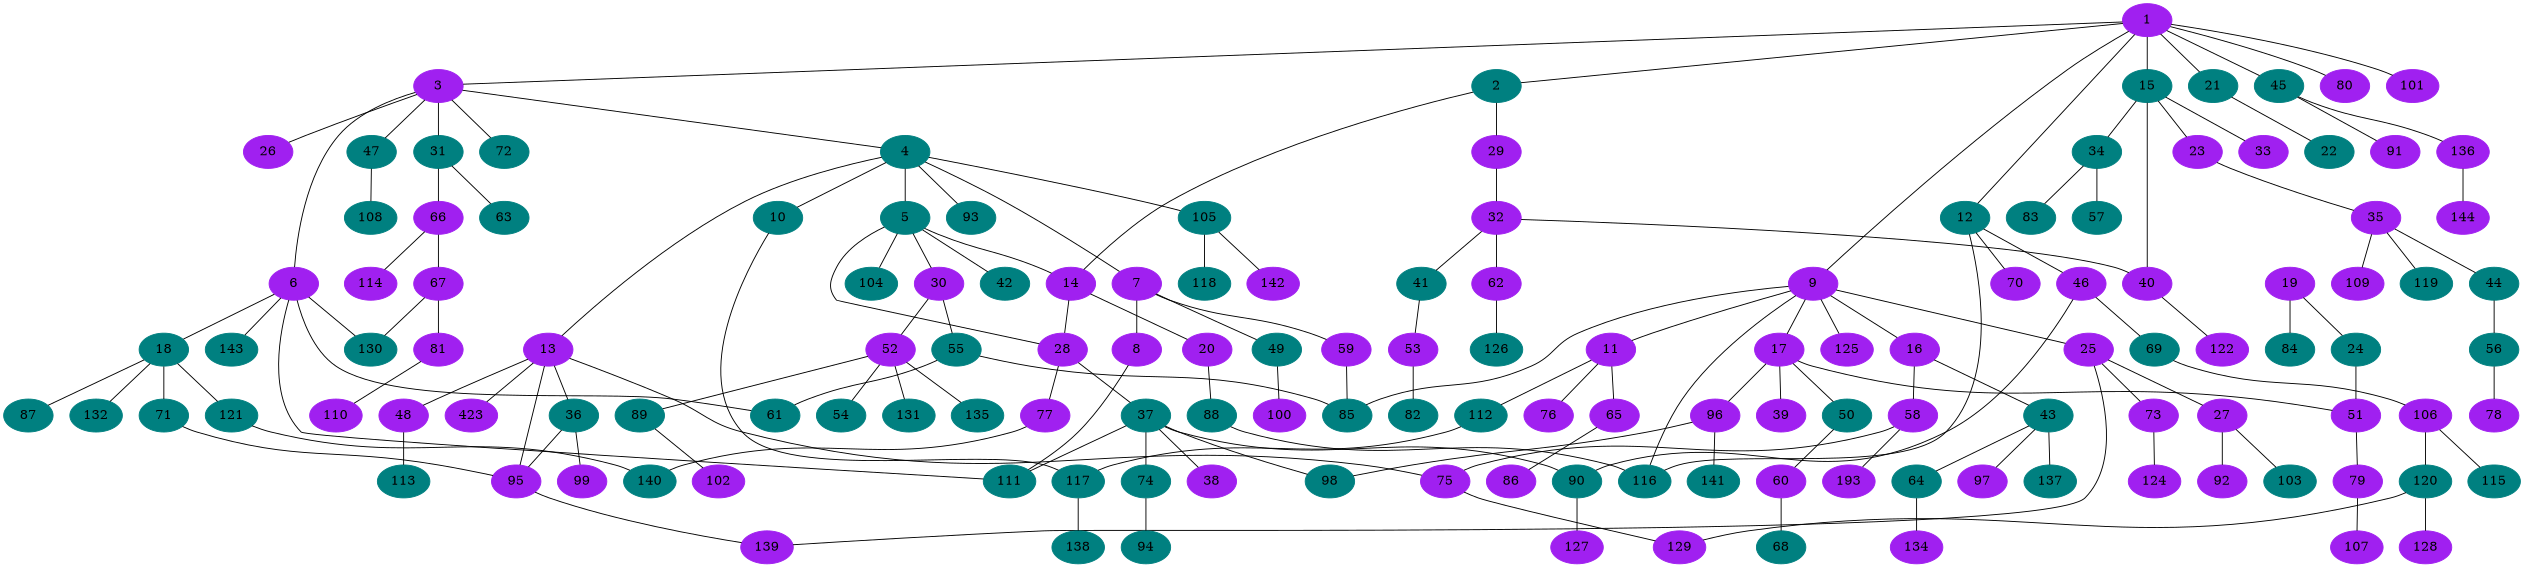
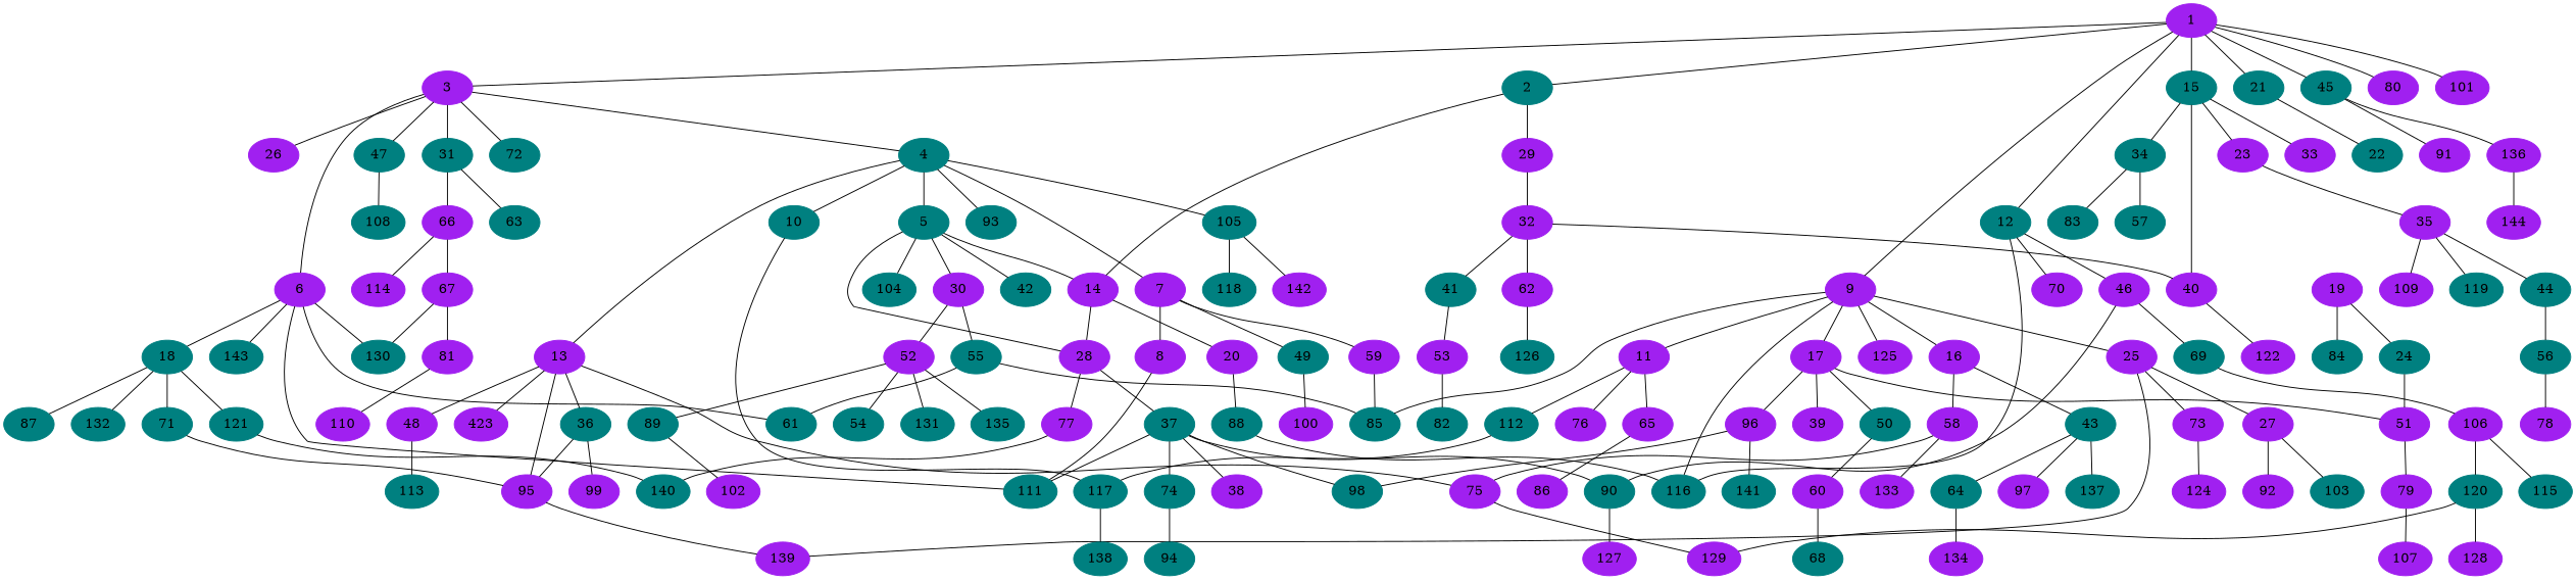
  graph {
    node [color=purple style=filled]
    2 [color=teal]
    1
    3
    9
    12 [color=teal]
    15 [color=teal]
    21 [color=teal]
    45 [color=teal]
    80
    101
    14
    29
    4 [color=teal]
    6
    26
    31 [color=teal]
    47 [color=teal]
    72 [color=teal]
    11
    16
    17
    25
    85 [color=teal]
    116 [color=teal]
    125
    46
    70
    23
    33
    34 [color=teal]
    40
    22 [color=teal]
    91
    136
    28
    20
    32
    5 [color=teal]
    7
    10 [color=teal]
    13
    93 [color=teal]
    105 [color=teal]
    18 [color=teal]
    61 [color=teal]
    111 [color=teal]
    130 [color=teal]
    143 [color=teal]
    63 [color=teal]
    66
    108 [color=teal]
    30
    42 [color=teal]
    104 [color=teal]
    8
    49 [color=teal]
    59
    117 [color=teal]
    36 [color=teal]
    48
    75
    n62 [label=423]
    95
    118 [color=teal]
    142
    37 [color=teal]
    77
    52
    55 [color=teal]
    71 [color=teal]
    87 [color=teal]
    121 [color=teal]
    132 [color=teal]
    100
    65
    76
    112 [color=teal]
    43 [color=teal]
    58
    39
    50 [color=teal]
    51
    96
    27
    73
    139
    138 [color=teal]
    86
    90 [color=teal]
    69 [color=teal]
    24 [color=teal]
    19
    84 [color=teal]
    99
    113 [color=teal]
    129
    88 [color=teal]
    35
    57 [color=teal]
    83 [color=teal]
    122
    64 [color=teal]
    97
    137 [color=teal]
-   133 [label=193]
+   133
    60
    79
    98 [color=teal]
    141 [color=teal]
    140 [color=teal]
    44 [color=teal]
    109
    119 [color=teal]
    92
    103 [color=teal]
    124
    38
    74 [color=teal]
    41 [color=teal]
    62
    54 [color=teal]
    89 [color=teal]
    131 [color=teal]
    135 [color=teal]
    67
    114
    53
    126 [color=teal]
    56 [color=teal]
    94 [color=teal]
    127
    82 [color=teal]
    134
    78
    144
    106
    68 [color=teal]
    107
    102
    81
    110
    115 [color=teal]
    120 [color=teal]
    128
    2 -- 14
    2 -- 29
    1 -- 2
    1 -- 3
    1 -- 9
    1 -- 12
    1 -- 15
    1 -- 21
    1 -- 45
    1 -- 80
    1 -- 101
    3 -- 4
    3 -- 6
    3 -- 26
    3 -- 31
    3 -- 47
    3 -- 72
    9 -- 11
    9 -- 16
    9 -- 17
    9 -- 25
    9 -- 85
    9 -- 116
    9 -- 125
    12 -- 116
    12 -- 46
    12 -- 70
    15 -- 23
    15 -- 33
    15 -- 34
    15 -- 40
    21 -- 22
    45 -- 91
    45 -- 136
    14 -- 28
    14 -- 20
    29 -- 32
    4 -- 5
    4 -- 7
    4 -- 10
    4 -- 13
    4 -- 93
    4 -- 105
    6 -- 18
    6 -- 61
    6 -- 111
    6 -- 130
    6 -- 143
    31 -- 63
    31 -- 66
    47 -- 108
    11 -- 65
    11 -- 76
    11 -- 112
    16 -- 43
    16 -- 58
    17 -- 39
    17 -- 50
    17 -- 51
    17 -- 96
    25 -- 27
    25 -- 73
    25 -- 139
    46 -- 90
    46 -- 69
    23 -- 35
    34 -- 57
    34 -- 83
    40 -- 122
    136 -- 144
    28 -- 37
    28 -- 77
    20 -- 88
    32 -- 40
    32 -- 41
    32 -- 62
    5 -- 14
    5 -- 28
    5 -- 30
    5 -- 42
    5 -- 104
    7 -- 8
    7 -- 49
    7 -- 59
    10 -- 117
    13 -- 36
    13 -- 48
    13 -- 75
    13 -- n62
    13 -- 95
    105 -- 118
    105 -- 142
    18 -- 71
    18 -- 87
    18 -- 121
    18 -- 132
    66 -- 67
    66 -- 114
    30 -- 52
    30 -- 55
    8 -- 111
    49 -- 100
    59 -- 85
    117 -- 138
    36 -- 95
    36 -- 99
    48 -- 113
    75 -- 129
    95 -- 139
    37 -- 111
    37 -- 90
    37 -- 98
    37 -- 38
    37 -- 74
    77 -- 140
    52 -- 54
    52 -- 89
    52 -- 131
    52 -- 135
    55 -- 85
    55 -- 61
    71 -- 95
    121 -- 140
    65 -- 86
    112 -- 117
    43 -- 64
    43 -- 97
    43 -- 137
    58 -- 75
    58 -- 133
    50 -- 60
    51 -- 79
    96 -- 98
    96 -- 141
    27 -- 92
    27 -- 103
    73 -- 124
    90 -- 127
    69 -- 106
    24 -- 51
    19 -- 24
    19 -- 84
    88 -- 116
    35 -- 44
    35 -- 109
    35 -- 119
    64 -- 134
    60 -- 68
    79 -- 107
    44 -- 56
    74 -- 94
    41 -- 53
    62 -- 126
    89 -- 102
    67 -- 130
    67 -- 81
    53 -- 82
    56 -- 78
    106 -- 115
    106 -- 120
    81 -- 110
    120 -- 129
    120 -- 128
  }
